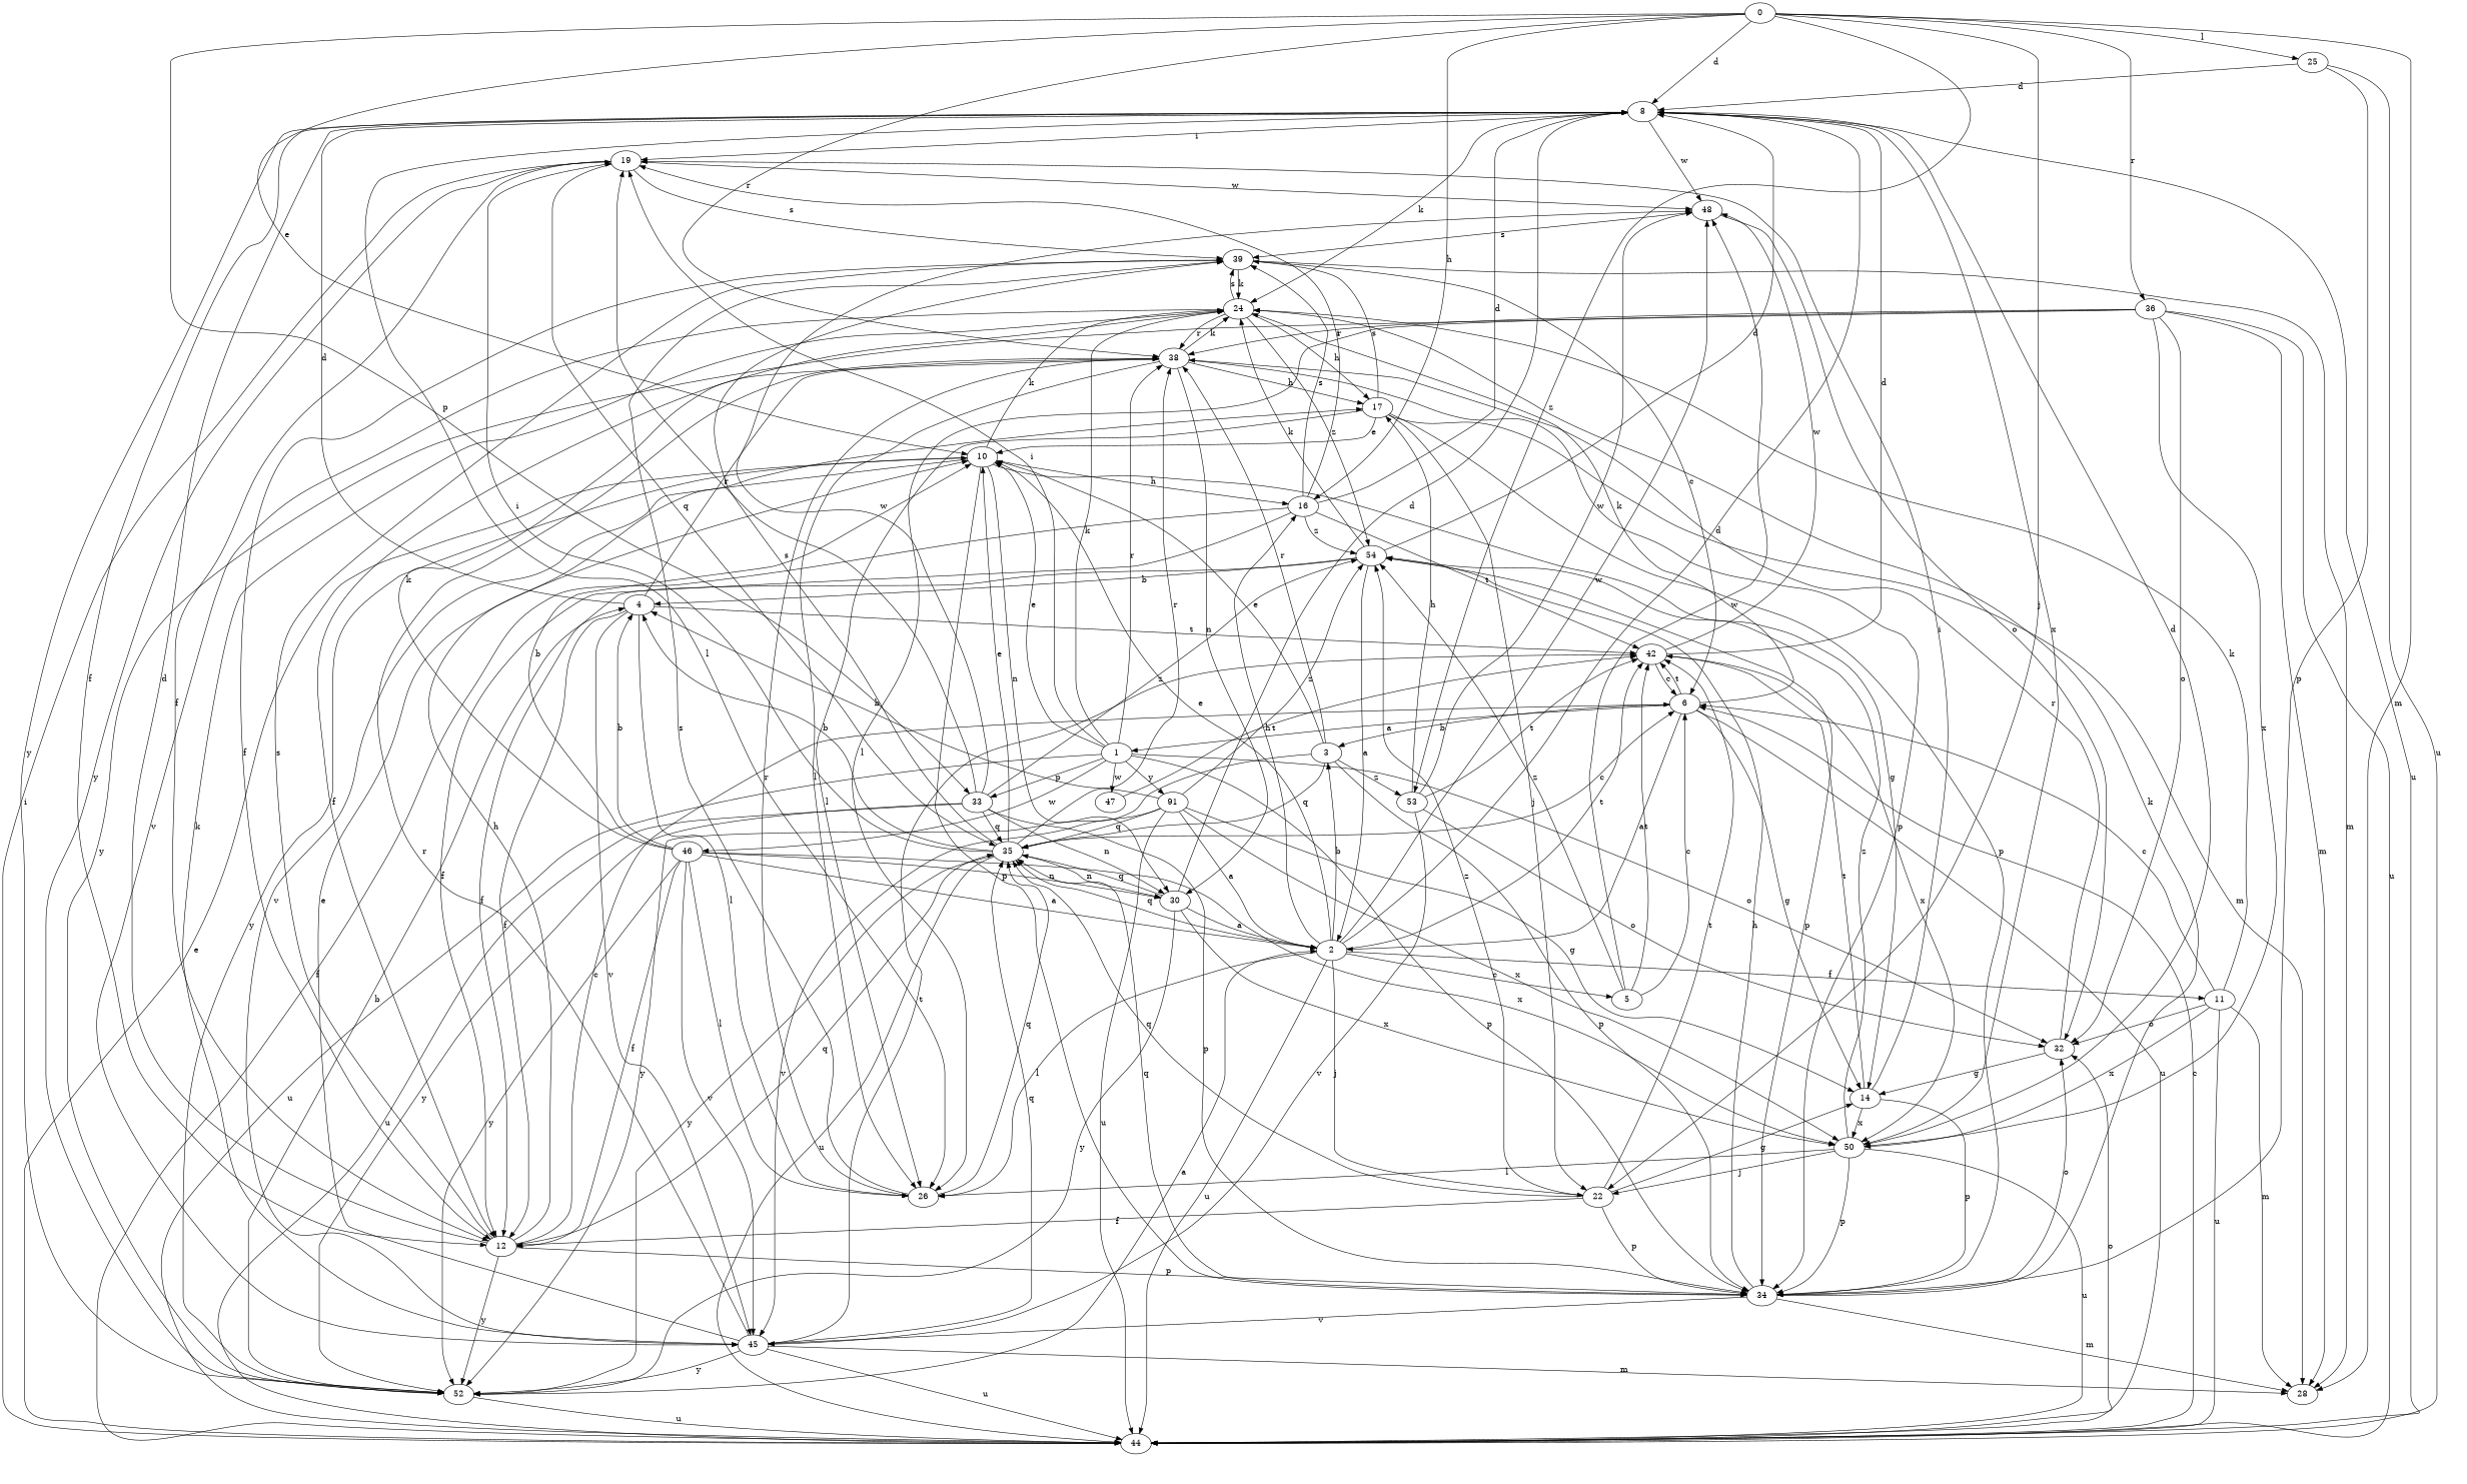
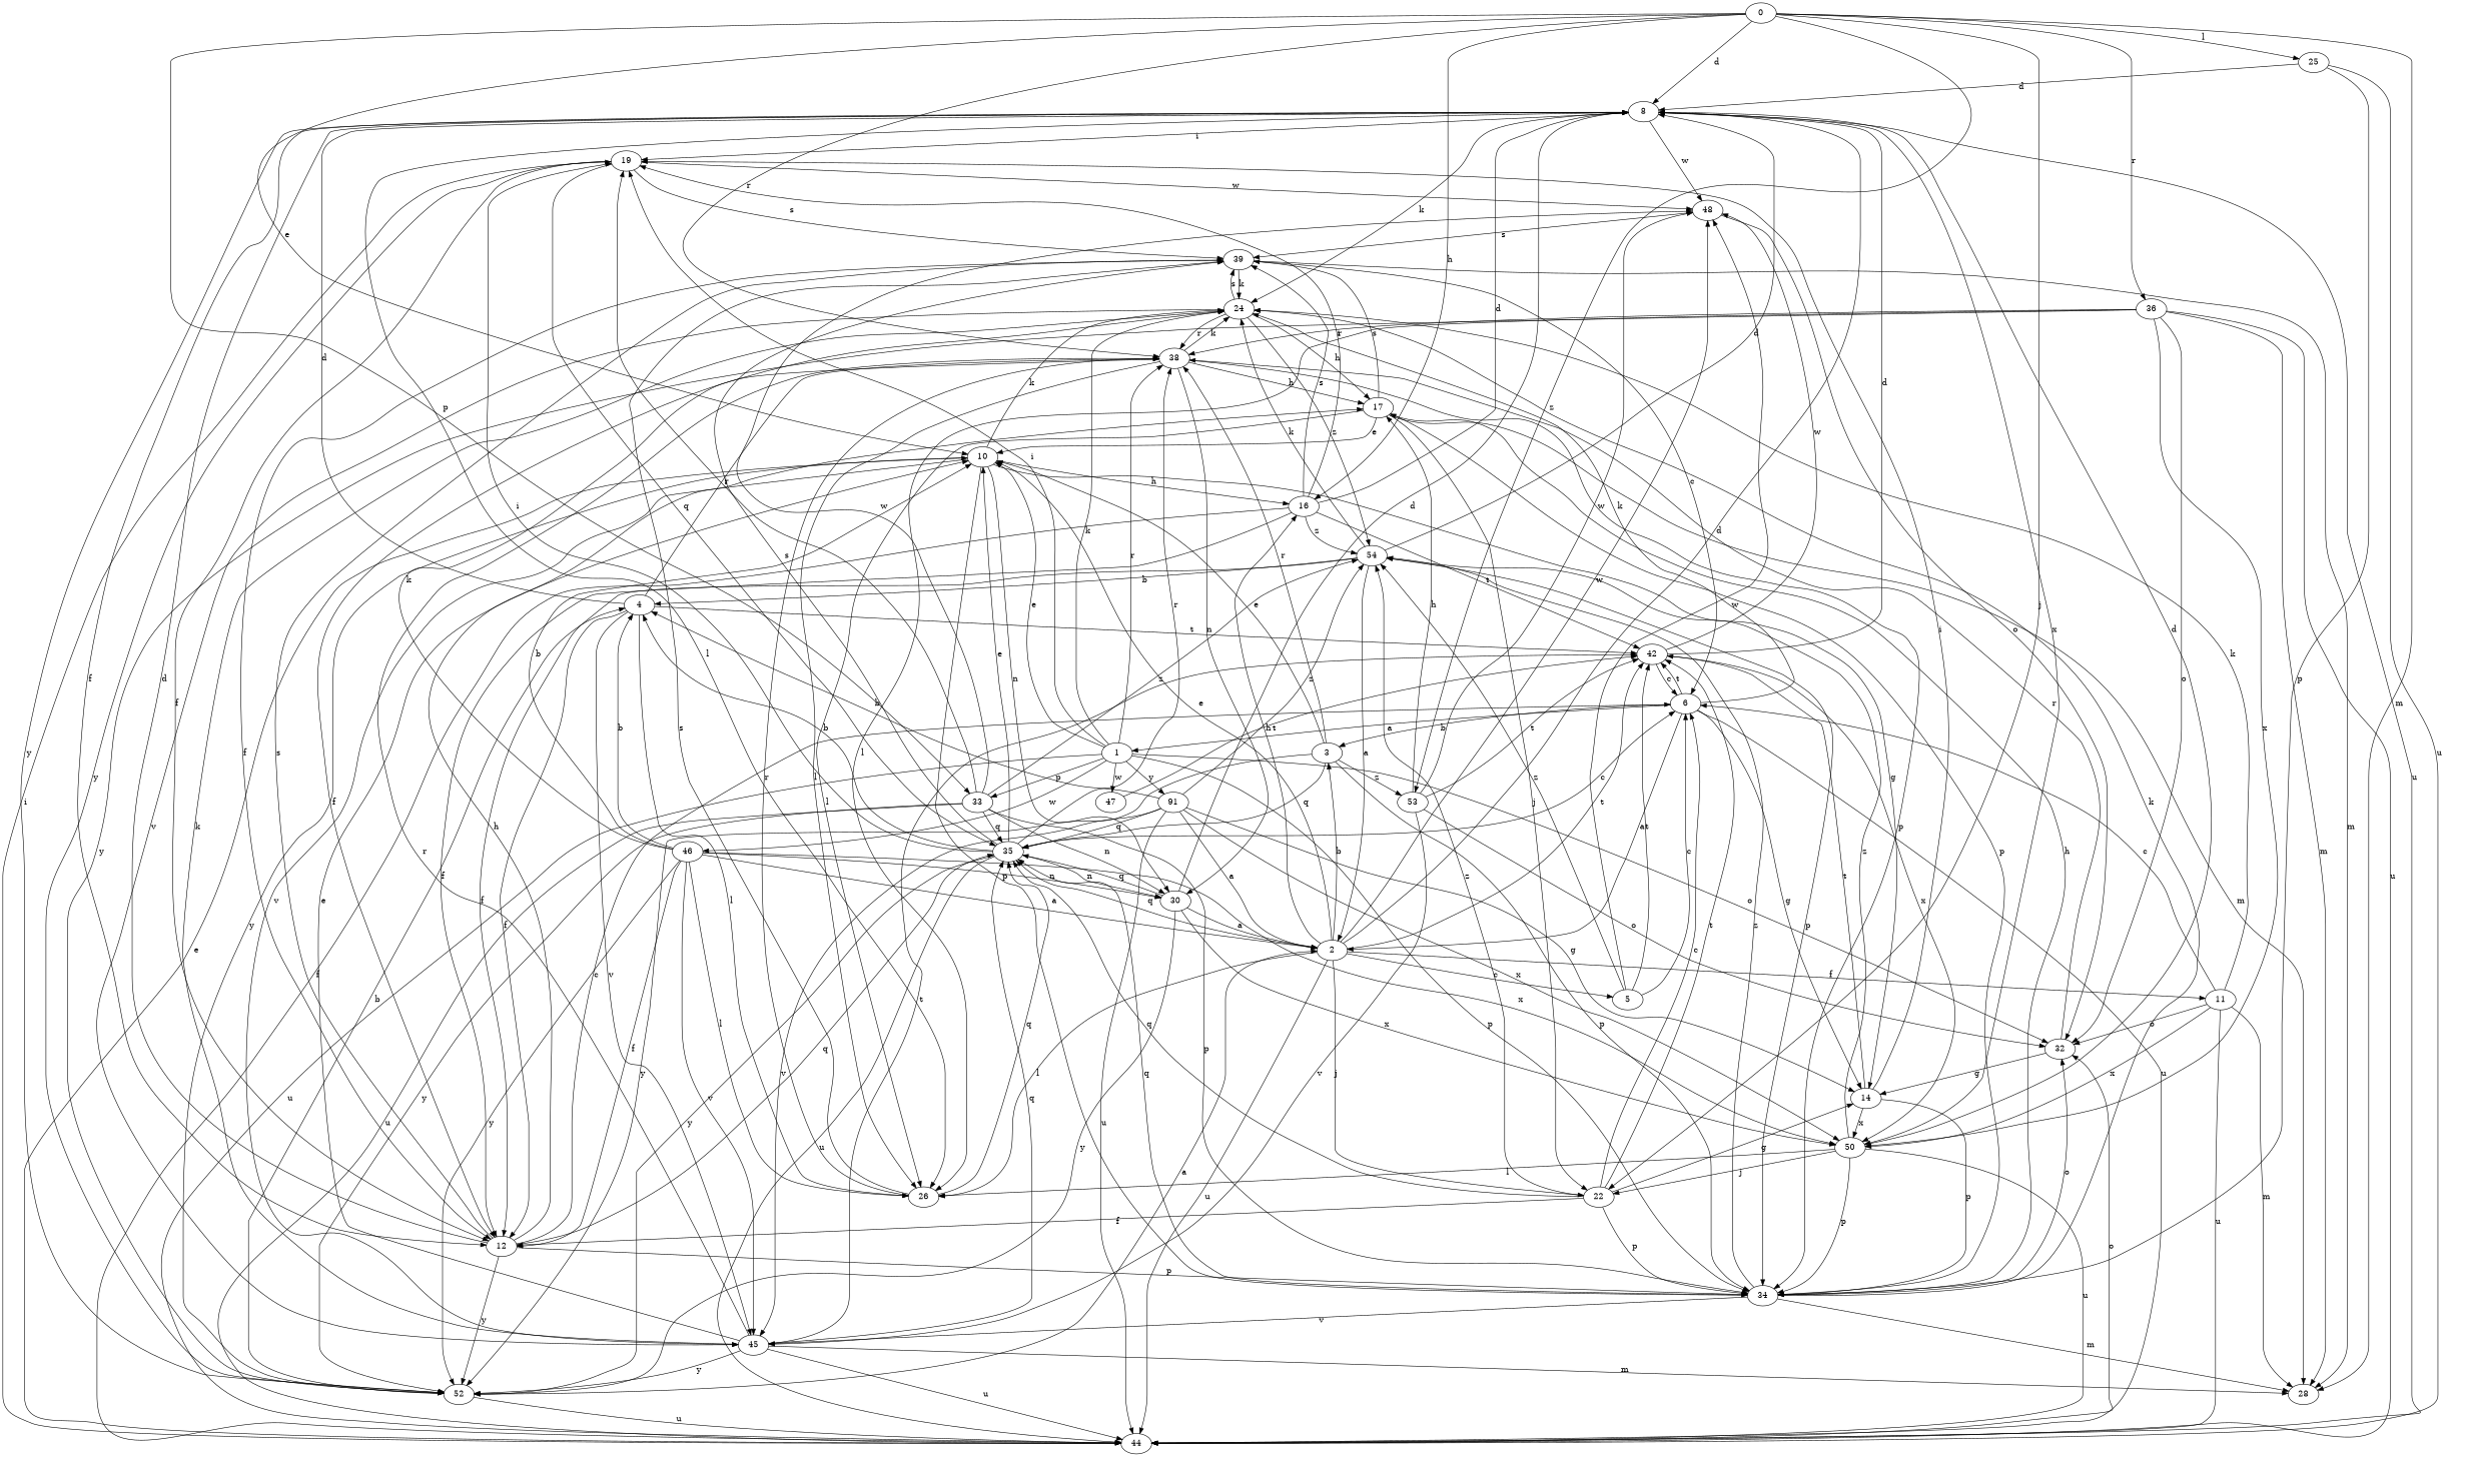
  strict digraph {
    0
    8
    10
    16
    22
    25
    28
    33
    36
    38
    53
    19
    24
    44
    26
    48
    52
    12
    50
    34
    45
    14
    30
    42
    54
    39
    35
    32
    17
    1
    46
    47
    n33 [label=91]
    6
    2
    4
    3
    5
    11
    0 -> 8 [label=d]
    0 -> 10 [label=e]
    0 -> 16 [label=h]
    0 -> 22 [label=j]
    0 -> 25 [label=l]
    0 -> 28 [label=m]
    0 -> 33 [label=p]
    0 -> 36 [label=r]
    0 -> 38 [label=r]
    0 -> 53 [label=z]
    8 -> 19 [label=i]
    8 -> 24 [label=k]
    8 -> 44 [label=u]
    8 -> 26 [label=l]
    8 -> 48 [label=w]
    8 -> 52 [label=y]
    8 -> 12 [label=f]
    8 -> 50 [label=x]
    10 -> 16 [label=h]
    10 -> 24 [label=k]
    10 -> 52 [label=y]
    10 -> 34 [label=p]
    10 -> 45 [label=v]
    10 -> 14 [label=g]
    10 -> 30 [label=n]
    16 -> 8 [label=d]
    16 -> 19 [label=i]
    16 -> 44 [label=f]
    16 -> 12 [label=f]
    16 -> 42 [label=t]
    16 -> 54 [label=z]
    16 -> 39 [label=s]
    22 -> 12 [label=f]
    22 -> 34 [label=p]
    22 -> 14 [label=g]
    22 -> 42 [label=t]
    22 -> 54 [label=z]
    22 -> 35 [label=q]
    25 -> 8 [label=d]
    25 -> 44 [label=u]
    25 -> 34 [label=p]
    33 -> 19 [label=i]
    33 -> 44 [label=u]
    33 -> 48 [label=w]
    33 -> 52 [label=y]
    33 -> 34 [label=p]
    33 -> 30 [label=n]
    33 -> 54 [label=z]
    33 -> 35 [label=q]
    36 -> 28 [label=m]
    36 -> 38 [label=r]
    36 -> 44 [label=u]
    36 -> 26 [label=l]
    36 -> 52 [label=y]
    36 -> 50 [label=x]
    36 -> 32 [label=o]
    38 -> 24 [label=k]
    38 -> 26 [label=l]
    38 -> 12 [label=f]
    38 -> 34 [label=p]
    38 -> 30 [label=n]
    38 -> 17 [label=h]
    53 -> 48 [label=w]
    53 -> 45 [label=v]
    53 -> 42 [label=t]
    53 -> 32 [label=o]
    53 -> 17 [label=h]
    19 -> 48 [label=w]
    19 -> 52 [label=y]
    19 -> 12 [label=f]
    19 -> 39 [label=s]
    19 -> 35 [label=q]
    24 -> 38 [label=r]
    24 -> 45 [label=v]
    24 -> 54 [label=z]
    24 -> 39 [label=s]
    24 -> 17 [label=h]
    44 -> 10 [label=e]
    44 -> 19 [label=i]
    44 -> 32 [label=o]
-   44 -> 6 [label=c]
+   22 -> 6 [label=c]
    26 -> 38 [label=r]
    26 -> 39 [label=s]
    26 -> 35 [label=q]
    48 -> 39 [label=s]
    48 -> 32 [label=o]
    52 -> 44 [label=u]
    52 -> 2 [label=a]
    52 -> 4 [label=b]
    12 -> 8 [label=d]
    12 -> 52 [label=y]
    12 -> 34 [label=p]
    12 -> 39 [label=s]
    12 -> 35 [label=q]
    12 -> 17 [label=h]
    12 -> 6 [label=c]
    50 -> 8 [label=d]
    50 -> 22 [label=j]
    50 -> 44 [label=u]
    50 -> 26 [label=l]
    50 -> 34 [label=p]
    50 -> 54 [label=z]
    34 -> 28 [label=m]
    34 -> 24 [label=k]
    34 -> 45 [label=v]
-   34 -> 54 [label=h]
+   34 -> 54 [label=z]
    34 -> 35 [label=q]
    34 -> 32 [label=o]
+   34 -> 17 [label=h]
    45 -> 10 [label=e]
    45 -> 28 [label=m]
    45 -> 38 [label=r]
    45 -> 24 [label=k]
    45 -> 44 [label=u]
    45 -> 52 [label=y]
    45 -> 42 [label=t]
    45 -> 35 [label=q]
    14 -> 19 [label=i]
    14 -> 50 [label=x]
    14 -> 34 [label=p]
    14 -> 42 [label=t]
    30 -> 8 [label=d]
    30 -> 52 [label=y]
    30 -> 50 [label=x]
    30 -> 35 [label=q]
    30 -> 2 [label=a]
    42 -> 8 [label=d]
    42 -> 48 [label=w]
    42 -> 50 [label=x]
    42 -> 6 [label=c]
    54 -> 8 [label=d]
    54 -> 24 [label=k]
    54 -> 12 [label=f]
    54 -> 34 [label=p]
    54 -> 2 [label=a]
    54 -> 4 [label=b]
    39 -> 28 [label=m]
    39 -> 24 [label=k]
    39 -> 12 [label=f]
    39 -> 6 [label=c]
    35 -> 10 [label=e]
    35 -> 38 [label=r]
    35 -> 19 [label=i]
    35 -> 44 [label=u]
    35 -> 52 [label=y]
    35 -> 30 [label=n]
    35 -> 39 [label=s]
    35 -> 6 [label=c]
    35 -> 4 [label=b]
    32 -> 38 [label=r]
    32 -> 14 [label=g]
    17 -> 10 [label=e]
    17 -> 22 [label=j]
    17 -> 28 [label=m]
    17 -> 26 [label=l]
    17 -> 34 [label=p]
    17 -> 39 [label=s]
    1 -> 10 [label=e]
    1 -> 33 [label=p]
    1 -> 38 [label=r]
    1 -> 19 [label=i]
    1 -> 24 [label=k]
    1 -> 44 [label=u]
    1 -> 34 [label=p]
    1 -> 32 [label=o]
    1 -> 46 [label=w]
    1 -> 47 [label=w]
    1 -> n33 [label=y]
    46 -> 10 [label=b]
    46 -> 24 [label=k]
    46 -> 26 [label=l]
    46 -> 52 [label=y]
    46 -> 12 [label=f]
    46 -> 50 [label=x]
    46 -> 45 [label=v]
    46 -> 30 [label=n]
    46 -> 2 [label=a]
    46 -> 4 [label=b]
    47 -> 42 [label=t]
    n33 -> 44 [label=u]
    n33 -> 50 [label=x]
    n33 -> 45 [label=v]
    n33 -> 14 [label=g]
    n33 -> 54 [label=z]
    n33 -> 35 [label=q]
    n33 -> 2 [label=a]
    n33 -> 4 [label=b]
    6 -> 24 [label=k]
    6 -> 44 [label=u]
    6 -> 14 [label=g]
    6 -> 42 [label=t]
    6 -> 1 [label=a]
    6 -> 2 [label=a]
    6 -> 3 [label=b]
    2 -> 8 [label=d]
    2 -> 10 [label=e]
    2 -> 16 [label=h]
    2 -> 22 [label=j]
    2 -> 44 [label=u]
    2 -> 26 [label=l]
    2 -> 48 [label=w]
    2 -> 42 [label=t]
    2 -> 35 [label=q]
    2 -> 3 [label=b]
    2 -> 5 [label=c]
    2 -> 11 [label=f]
    4 -> 8 [label=d]
    4 -> 38 [label=r]
    4 -> 26 [label=l]
    4 -> 12 [label=f]
    4 -> 45 [label=v]
    4 -> 42 [label=t]
    3 -> 10 [label=e]
    3 -> 38 [label=r]
    3 -> 53 [label=z]
    3 -> 52 [label=y]
    3 -> 34 [label=p]
    3 -> 35 [label=q]
    5 -> 48 [label=w]
    5 -> 42 [label=t]
    5 -> 54 [label=z]
    5 -> 6 [label=c]
    11 -> 28 [label=m]
    11 -> 24 [label=k]
    11 -> 44 [label=u]
    11 -> 50 [label=x]
    11 -> 32 [label=o]
    11 -> 6 [label=c]
  }
